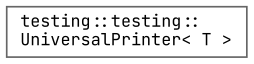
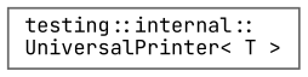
  digraph {
    rankdir=LR
    fontname="JetBrains Mono"
-   n1 [color=grey40 fillcolor=white fontname="JetBrains Mono" fontsize=10 height=0.2 label="testing::testing::\lUniversalPrinter\< T \>" shape=box style=filled width=0.4]
+   n1 [color=grey40 fillcolor=white fontname="JetBrains Mono" fontsize=10 height=0.2 label="testing::internal::\lUniversalPrinter\< T \>" shape=box style=filled width=0.4]
  }
